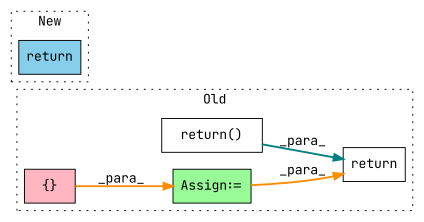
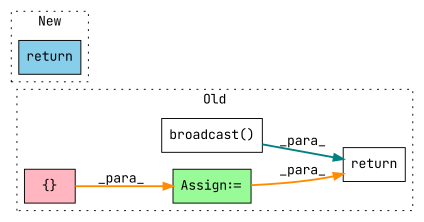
  digraph {
    rankdir=LR
    fontname="JetBrains Mono"
    node [a=93 l=7 shape=box style=filled fillcolor=white fontname="JetBrains Mono"]
    edge [color=darkorange style=bold fontname="JetBrains Mono"]
-   n1 [a=75 l="20,1" label="return()" s="11763,11793"]
+   n1 [a=75 l="20,1" label="broadcast()" s="11763,11793"]
    n2 [label=return s=11803]
    n3 [a=59 l="1,0" label="{}" s="11742,11748" fillcolor=lightpink]
    n4 [a=68 l=3 label="Assign:=" s=11714 fillcolor=palegreen]
    n5 [label=return s=11625 fillcolor=skyblue]
    subgraph cluster_1 {
      label=Old
      style=dotted
      n1
      n2
      n3
      n4
    }
    subgraph cluster_2 {
      label=New
      style=dotted
      n5
    }
    n1 -> n2 [label=_para_ color=teal]
    n3 -> n4 [label=_para_]
    n4 -> n2 [label=_para_]
  }
